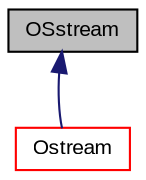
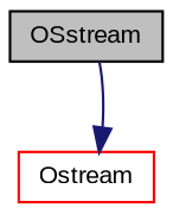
  digraph {
    fontname="Liberation Sans"
    node [fontname="Liberation Sans" fontsize=10 shape=record]
    n1 [color=black fillcolor=grey75 fontcolor=black height=0.2 label=OSstream style=filled width=0.4]
    n2 [color=red height=0.2 label=Ostream width=0.4]
-   n1 -> n2 [color=midnightblue dir=back fontname="Liberation Sans" fontsize=10 labelfontname=FreeSans labelfontsize=10 style=solid]
+   n2 -> n1 [color=midnightblue dir=back fontname="Liberation Sans" fontsize=10 labelfontname=FreeSans labelfontsize=10 style=solid]
  }
